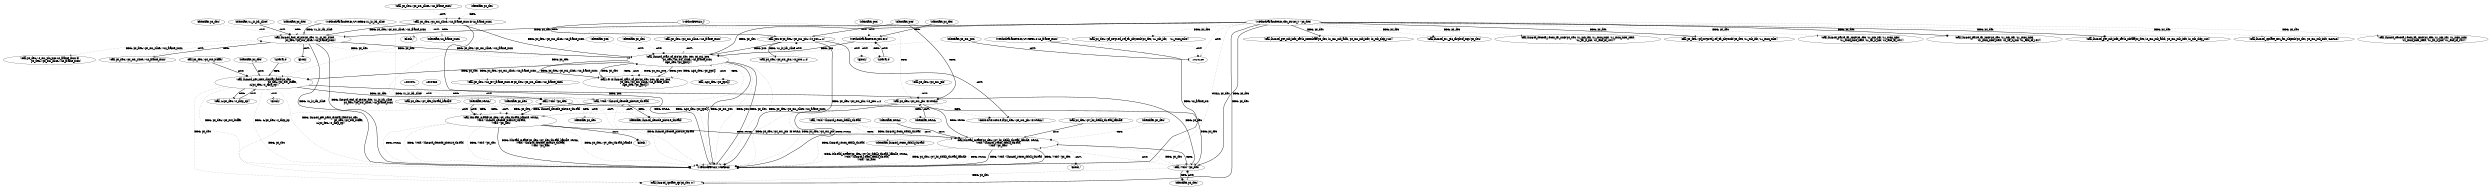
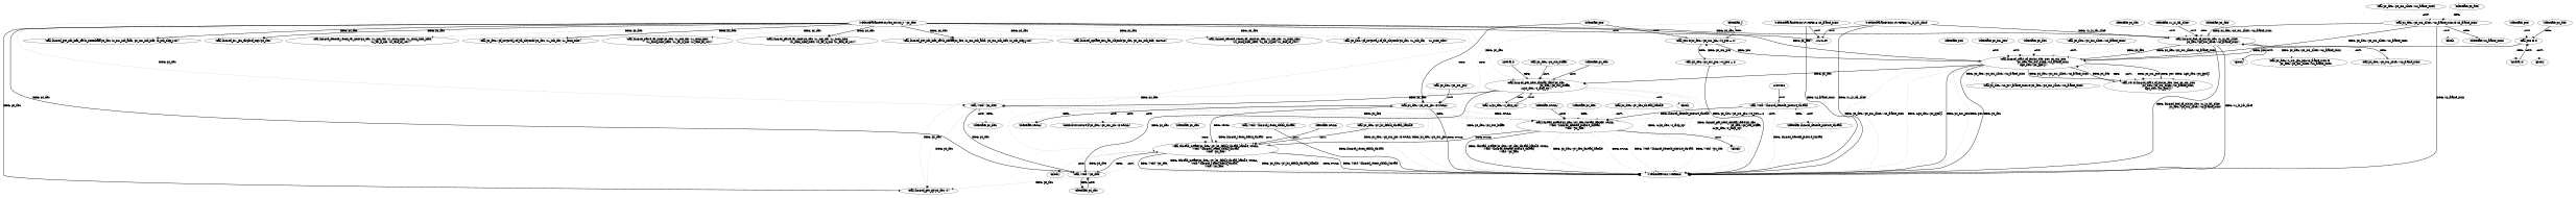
  digraph {
    edge [arrowhead=tee style=dotted]
    n1 [label="(Call,ithread_create(ps_dec->pv_bs_deblk_thread_handle, NULL,\n (void *)ih264d_recon_deblk_thread,\n (void *)ps_dec))"]
    n2 [label="(Call,(void *)ps_dec)"]
    n3 [label="(Block,)"]
    n4 [label="(MethodReturn,WORD32)"]
-   n5 [label="(Call,ih264d_update_qp(ps_dec, 0))"]
+   n5 [label="(Call,ih264d_get_qp(ps_dec, 0))"]
    n6 [label="(Identifier,ps_dec)"]
    n7 [label="(Call,ithread_create(ps_dec->pv_dec_thread_handle, NULL,\n (void *)ih264d_decode_picture_thread,\n (void *)ps_dec))"]
    n8 [label="(Call,(void *)ps_dec)"]
    n9 [label="(Block,)"]
    n10 [label="(Identifier,ps_dec)"]
    n11 [label="(Call,ps_dec->ps_cur_pic != NULL)"]
    n12 [label="(Identifier,NULL)"]
    n13 [label="(ControlStructure,if(ps_dec->ps_cur_pic != NULL))"]
    n14 [label="(Call,(void *)ih264d_decode_picture_thread)"]
    n15 [label="(Identifier,ih264d_decode_picture_thread)"]
    n16 [label="(Call,ih264d_get_next_display_field(ps_dec,\n                                              ps_dec->ps_out_buffer,\n &(ps_dec->s_disp_op)))"]
    n17 [label="(Call,&(ps_dec->s_disp_op))"]
    n18 [label="(Block,)"]
    n19 [label="(Call,ih264d_start_of_pic(ps_dec, poc, ps_cur_poc,\n                        ps_dec->ps_cur_slice->u2_frame_num,\n &ps_dec->ps_pps[j]))"]
-   n20 [label="(Call,&ps_dec->ps_pps[j])"]
    n21 [label="(Call,ps_dec->u2_prv_frame_num = ps_dec->ps_cur_slice->u2_frame_num)"]
    n22 [label="(Call,ret = ih264d_start_of_pic(ps_dec, poc, ps_cur_poc,\n                        ps_dec->ps_cur_slice->u2_frame_num,\n &ps_dec->ps_pps[j]))"]
    n23 [label="(Call,ih264d_end_of_pic(ps_dec, u1_is_idr_slice,\n                ps_dec->ps_cur_slice->u2_frame_num))"]
    n24 [label="(Call,ps_dec->s_cur_pic_poc.u2_frame_num =\n                ps_dec->ps_cur_slice->u2_frame_num)"]
    n25 [label="(Call,ps_dec->ps_cur_slice->u2_frame_num)"]
    n26 [label="(Block,)"]
    n27 [label="(MethodParameterIn,dec_struct_t * ps_dec)"]
    n28 [label="(Call,ih264d_get_mb_info_cavlc_nonmbaff(ps_dec, i2_cur_mb_addr, ps_cur_mb_info, i2_mb_skip_run))"]
    n29 [label="(Call,ih264d_err_pic_dispbuf_mgr(ps_dec))"]
    n30 [label="(Call,ih264d_decode_recon_tfr_nmb(ps_dec, u1_mb_idx, u1_num_mbs, u1_num_mbs_next,\n                                            u1_tfr_n_mb, u1_end_of_row))"]
    n31 [label="(Call,ps_dec->pf_mvpred_ref_tfr_nby2mb(ps_dec, u1_mb_idx, u1_num_mbs))"]
    n32 [label="(Call,ih264d_parse_tfr_nmb(ps_dec, u1_mb_idx, u1_num_mbs,\n                            u1_num_mbs_next, u1_tfr_n_mb, u1_end_of_row))"]
    n33 [label="(Call,ih264d_parse_tfr_nmb(ps_dec, u1_mb_idx, u1_num_mbs,\n                                     u1_num_mbs_next, u1_tfr_n_mb, u1_end_of_row))"]
    n34 [label="(Call,ih264d_get_mb_info_cavlc_mbaff(ps_dec, i2_cur_mb_addr, ps_cur_mb_info, i2_mb_skip_run))"]
    n35 [label="(Call,ih264d_update_nnz_for_skipmb(ps_dec, ps_cur_mb_info, CAVLC))"]
    n36 [label="(Call,ih264d_decode_recon_tfr_nmb(ps_dec, u1_mb_idx, u1_num_mbs,\n                            u1_num_mbs_next, u1_tfr_n_mb, u1_end_of_row))"]
    n37 [label="(Call,ps_dec->pf_mvpred_ref_tfr_nby2mb(ps_dec, u1_mb_idx,    u1_num_mbs))"]
    n38 [label=1010129]
    n39 [label="(MethodParameterIn,UWORD8 u1_is_idr_slice)"]
    n40 [label="(Call,ps_dec->ps_cur_slice->u2_frame_num = u2_frame_num)"]
    n41 [label="(Block,)"]
    n42 [label="(Identifier,u2_frame_num)"]
    n43 [label="(MethodParameterIn,UWORD16 u2_frame_num)"]
    n44 [label="(Call,poc = ps_dec->ps_cur_pic->i4_poc + 2)"]
    n45 [label="(Call,ps_dec->ps_cur_pic->i4_poc + 2)"]
-   n46 [label="(MethodParameterIn,poc = 0)"]
+   n46 [label="(Call,poc = 0)"]
    n47 [label="(Block,)"]
    n48 [label="(Literal,0)"]
    n49 [label="(Call,(void *)ih264d_recon_deblk_thread)"]
-   n50 [label="(Identifier,ih264d_recon_deblk_thread)"]
    n51 [label="(Identifier,NULL)"]
    n52 [label="(Identifier,poc)"]
    n53 [label="(Call,ps_dec->ps_out_buffer)"]
    n54 [label="(Identifier,ps_dec)"]
    n55 [label="(Identifier,ps_cur_poc)"]
    n56 [label="(Identifier,poc)"]
    n57 [label="(Identifier,ps_dec)"]
    n58 [label="(Call,ps_dec->ps_cur_slice->u2_frame_num)"]
    n59 [label="(Call,ps_dec->ps_cur_pic)"]
    n60 [label="(Identifier,NULL)"]
    n61 [label="(Identifier,poc)"]
-   n62 [label="(MethodReturn,j)"]
+   n62 [label="(Identifier,j)"]
    n63 [label="(Call,ps_dec->pv_bs_deblk_thread_handle)"]
    n64 [label="(Identifier,ps_dec)"]
    n65 [label="(Literal,0)"]
    n66 [label="(Identifier,ps_dec)"]
    n67 [label="(Call,ps_dec->pv_dec_thread_handle)"]
    n68 [label="(Identifier,ps_dec)"]
    n69 [label="(Identifier,ps_dec)"]
    n70 [label="(Call,ps_dec->ps_cur_slice->u2_frame_num)"]
    n71 [label="(Identifier,ps_dec)"]
    n72 [label="(Identifier,ps_dec)"]
    n73 [label="(Identifier,u1_is_idr_slice)"]
    1000438
-   1000441
    n1 -> n2 [label="CFG: " style=bold]
    n1 -> n3 [arrowhead=box label="AST: "]
    n1 -> n4 [label="DDG: ithread_create(ps_dec->pv_bs_deblk_thread_handle, NULL,\n (void *)ih264d_recon_deblk_thread,\n (void *)ps_dec)"]
    n1 -> n4 [arrowhead=onormal label="DDG: ps_dec->pv_bs_deblk_thread_handle"]
    n1 -> n4 [arrowhead=box label="DDG: NULL"]
    n1 -> n4 [arrowhead=box label="DDG: (void *)ih264d_recon_deblk_thread" style=bold]
    n1 -> n4 [label="DDG: (void *)ps_dec" style=bold]
    n2 -> n1 [label="AST: "]
    n2 -> n1 [label="DDG: ps_dec"]
    n2 -> n5 [label="DDG: ps_dec"]
    n2 -> n6 [arrowhead=box label="CFG: " style=bold]
    n6 -> n2 [arrowhead=box label="AST: " style=bold]
    n7 -> n1 [arrowhead=onormal label="DDG: NULL" style=bold]
    n7 -> n4 [label="DDG: NULL"]
    n7 -> n4 [arrowhead=onormal label="DDG: (void *)ih264d_decode_picture_thread"]
    n7 -> n4 [arrowhead=onormal label="DDG: (void *)ps_dec"]
    n7 -> n4 [arrowhead=onormal label="DDG: ithread_create(ps_dec->pv_dec_thread_handle, NULL,\n (void *)ih264d_decode_picture_thread,\n (void *)ps_dec)" style=bold]
    n7 -> n4 [label="DDG: ps_dec->pv_dec_thread_handle"]
    n7 -> n8 [arrowhead=box label="CFG: "]
    n7 -> n9 [arrowhead=box label="AST: " style=bold]
    n8 -> n2 [label="DDG: ps_dec" style=bold]
    n8 -> n5 [arrowhead=onormal label="DDG: ps_dec"]
    n8 -> n7 [arrowhead=onormal label="AST: "]
    n8 -> n7 [arrowhead=box label="DDG: ps_dec"]
    n8 -> n10 [label="CFG: "]
    n10 -> n8 [arrowhead=onormal label="AST: "]
    n11 -> n1 [arrowhead=onormal label="DDG: NULL" style=bold]
    n11 -> n4 [label="DDG: ps_dec->ps_cur_pic"]
    n11 -> n4 [arrowhead=onormal label="DDG: NULL" style=bold]
    n11 -> n4 [arrowhead=box label="DDG: ps_dec->ps_cur_pic != NULL"]
    n11 -> n7 [arrowhead=onormal label="DDG: NULL"]
    n11 -> n12 [arrowhead=box label="CFG: "]
-   n11 -> n13 [arrowhead=box label="CFG: "]
+   n11 -> n13 [arrowhead=box label="AST: "]
    n12 -> n11 [label="AST: " style=bold]
    n14 -> n4 [label="DDG: ih264d_decode_picture_thread"]
    n14 -> n7 [arrowhead=onormal label="AST: "]
    n14 -> n7 [arrowhead=box label="DDG: ih264d_decode_picture_thread" style=bold]
-   n14 -> n15 [arrowhead=box label="CFG: " style=bold]
+   n14 -> n15 [arrowhead=box label="CFG: "]
    n15 -> n14 [label="AST: "]
    n16 -> n2 [label="DDG: ps_dec" style=bold]
    n16 -> n4 [label="DDG: ps_dec->ps_out_buffer"]
    n16 -> n4 [arrowhead=box label="DDG: &(ps_dec->s_disp_op)"]
    n16 -> n4 [arrowhead=box label="DDG: ih264d_get_next_display_field(ps_dec,\n                                              ps_dec->ps_out_buffer,\n &(ps_dec->s_disp_op))"]
    n16 -> n5 [arrowhead=box label="DDG: ps_dec"]
    n16 -> n8 [arrowhead=onormal label="DDG: ps_dec" style=bold]
    n16 -> n17 [label="CFG: " style=bold]
    n16 -> n18 [label="AST: "]
    n17 -> n16 [arrowhead=onormal label="AST: " style=bold]
    n19 -> n4 [arrowhead=onormal label="DDG: ps_cur_poc" style=bold]
    n19 -> n4 [arrowhead=box label="DDG: poc"]
    n19 -> n4 [arrowhead=onormal label="DDG: ps_dec" style=bold]
    n19 -> n4 [label="DDG: ps_dec->ps_cur_slice->u2_frame_num"]
    n19 -> n4 [arrowhead=onormal label="DDG: &ps_dec->ps_pps[j]"]
    n19 -> n16 [arrowhead=box label="DDG: ps_dec" style=bold]
-   n19 -> n20 [arrowhead=box label="CFG: "]
    n19 -> n21 [label="DDG: ps_dec->ps_cur_slice->u2_frame_num"]
    n19 -> n22 [label="AST: "]
    n19 -> n22 [arrowhead=box label="DDG: ps_cur_poc"]
    n19 -> n22 [arrowhead=onormal label="DDG: poc" style=bold]
    n19 -> n22 [label="DDG: &ps_dec->ps_pps[j]"]
    n19 -> n22 [label="DDG: ps_dec->ps_cur_slice->u2_frame_num" style=bold]
    n19 -> n22 [arrowhead=onormal label="DDG: ps_dec" style=bold]
-   n20 -> n19 [arrowhead=onormal label="AST: "]
    n22 -> n19 [arrowhead=box label="CFG: "]
    n23 -> n4 [label="DDG: u1_is_idr_slice" style=bold]
    n23 -> n4 [arrowhead=onormal label="DDG: ih264d_end_of_pic(ps_dec, u1_is_idr_slice,\n                ps_dec->ps_cur_slice->u2_frame_num)" style=bold]
    n23 -> n19 [label="DDG: ps_dec"]
    n23 -> n19 [arrowhead=onormal label="DDG: ps_dec->ps_cur_slice->u2_frame_num" style=bold]
    n23 -> n24 [label="DDG: ps_dec->ps_cur_slice->u2_frame_num"]
    n23 -> n25 [arrowhead=onormal label="CFG: " style=bold]
    n23 -> n26 [label="AST: " style=bold]
    n25 -> n23 [arrowhead=box label="AST: "]
    n27 -> n2 [arrowhead=onormal label="DDG: ps_dec" style=bold]
-   n27 -> n4 [label="NULL: ps_dec"]
+   n27 -> n4 [label="DDG: ps_dec"]
    n27 -> n5 [label="DDG: ps_dec" style=bold]
    n27 -> n8 [arrowhead=box label="DDG: ps_dec"]
    n27 -> n16 [label="DDG: ps_dec"]
    n27 -> n19 [arrowhead=onormal label="DDG: ps_dec" style=bold]
    n27 -> n23 [label="DDG: ps_dec" style=bold]
    n27 -> n28 [label="DDG: ps_dec" style=bold]
-   n27 -> n29 [arrowhead=box label="DDG: ps_dec"]
+   n27 -> n29 [arrowhead=box label="DDG: ps_dec" style=bold]
    n27 -> n30 [label="DDG: ps_dec"]
    n27 -> n31 [label="DDG: ps_dec" style=bold]
    n27 -> n32 [label="DDG: ps_dec"]
    n27 -> n33 [arrowhead=box label="DDG: ps_dec" style=bold]
    n27 -> n34 [arrowhead=box label="DDG: ps_dec" style=bold]
    n27 -> n35 [arrowhead=onormal label="DDG: ps_dec"]
    n27 -> n36 [label="DDG: ps_dec"]
    n27 -> n37 [arrowhead=box label="DDG: ps_dec"]
-   n27 -> n38 [arrowhead=onormal label="AST: "]
-   n39 -> n4 [arrowhead=box label="DDG: u1_is_idr_slice"]
+   n27 -> n38 [arrowhead=onormal label="AST: " style=bold]
+   n39 -> n4 [arrowhead=box label="DDG: u1_is_idr_slice" style=bold]
    n39 -> n23 [arrowhead=onormal label="DDG: u1_is_idr_slice" style=bold]
-   n55 -> n38 [label="AST: " style=bold]
-   n40 -> n4 [arrowhead=onormal label="DDG: poc" style=bold]
+   n39 -> n38 [label="AST: " style=bold]
+   n40 -> n4 [arrowhead=onormal label="DDG: u2_frame_num" style=bold]
    n40 -> n19 [label="DDG: ps_dec->ps_cur_slice->u2_frame_num" style=bold]
    n40 -> n23 [arrowhead=onormal label="DDG: ps_dec->ps_cur_slice->u2_frame_num" style=bold]
    n40 -> n41 [label="AST: "]
-   n40 -> n42 [arrowhead=onormal label="CFG: "]
-   n43 -> n4 [label="DDG: u2_frame_cur" style=bold]
-   n43 -> n38 [arrowhead=box label="AST: "]
-   n44 -> n4 [arrowhead=box label="DDG: ps_dec->ps_cur_pic->i4_poc + 2" style=bold]
-   n44 -> n13 [label="AST: " style=bold]
+   n40 -> n42 [arrowhead=onormal label="CFG: " style=bold]
+   n43 -> n4 [label="DDG: u2_frame_num" style=bold]
+   n43 -> n38 [arrowhead=box label="AST: " style=bold]
+   n45 -> n4 [arrowhead=box label="DDG: ps_dec->ps_cur_pic->i4_poc + 2" style=bold]
    n44 -> n19 [arrowhead=onormal label="DDG: poc" style=bold]
-   n44 -> n45 [label="DDG: u1_is_idr_slice" style=bold]
-   n45 -> n44 [arrowhead=box label="AST: "]
+   n44 -> n45 [label="CFG: " style=bold]
+   n45 -> n44 [arrowhead=box label="DDG: ps_cur_poc"]
    n46 -> n19 [label="DDG: poc" style=bold]
    n46 -> n47 [arrowhead=box label="AST: "]
    n46 -> n48 [arrowhead=box label="CFG: "]
    n48 -> n46 [arrowhead=box label="AST: " style=bold]
    n49 -> n1 [label="AST: "]
    n49 -> n1 [arrowhead=box label="DDG: ih264d_recon_deblk_thread"]
-   n49 -> n4 [label="DDG: ih264d_recon_deblk_thread"]
-   n49 -> n50 [label="CFG: "]
+   n49 -> n4 [label="DDG: ih264d_recon_deblk_thread" style=bold]
    n51 -> n7 [arrowhead=box label="AST: " style=bold]
    n52 -> n19 [arrowhead=box label="AST: "]
    n53 -> n16 [arrowhead=box label="AST: " style=bold]
    n54 -> n7 [label="CFG: "]
    n55 -> n19 [arrowhead=box label="AST: "]
    n56 -> n46 [arrowhead=box label="AST: "]
    n57 -> n16 [arrowhead=onormal label="AST: " style=bold]
    n58 -> n40 [label="AST: "]
-   n59 -> n11 [arrowhead=box label="AST: "]
+   n59 -> n11 [arrowhead=box label="AST: " style=bold]
    n60 -> n1 [arrowhead=box label="AST: " style=bold]
    n61 -> n11 [arrowhead=box label="CFG: " style=bold]
    n61 -> n44 [arrowhead=onormal label="AST: " style=bold]
    n62 -> n11 [arrowhead=onormal label="CFG: "]
    n62 -> n44 [arrowhead=onormal label="CFG: " style=bold]
    n63 -> n1 [arrowhead=onormal label="AST: " style=bold]
    n64 -> n23 [label="CFG: "]
    n65 -> n16 [arrowhead=onormal label="CFG: " style=bold]
    n66 -> n1 [arrowhead=box label="CFG: "]
    n67 -> n7 [arrowhead=onormal label="AST: "]
    n68 -> n23 [label="AST: "]
    n69 -> n19 [arrowhead=box label="AST: "]
    n70 -> n19 [arrowhead=onormal label="AST: "]
    n71 -> n46 [label="CFG: " style=bold]
    n72 -> n40 [arrowhead=box label="CFG: "]
    n73 -> n23 [arrowhead=box label="AST: " style=bold]
-   1000438 -> n14 [arrowhead=onormal label="AST: "]
-   1000441 -> n8 [arrowhead=box label="AST: "]
-   1000441 -> n14 [arrowhead=onormal label="CFG: "]
+   1000438 -> n14 [arrowhead=onormal label="AST: " style=bold]
  }
